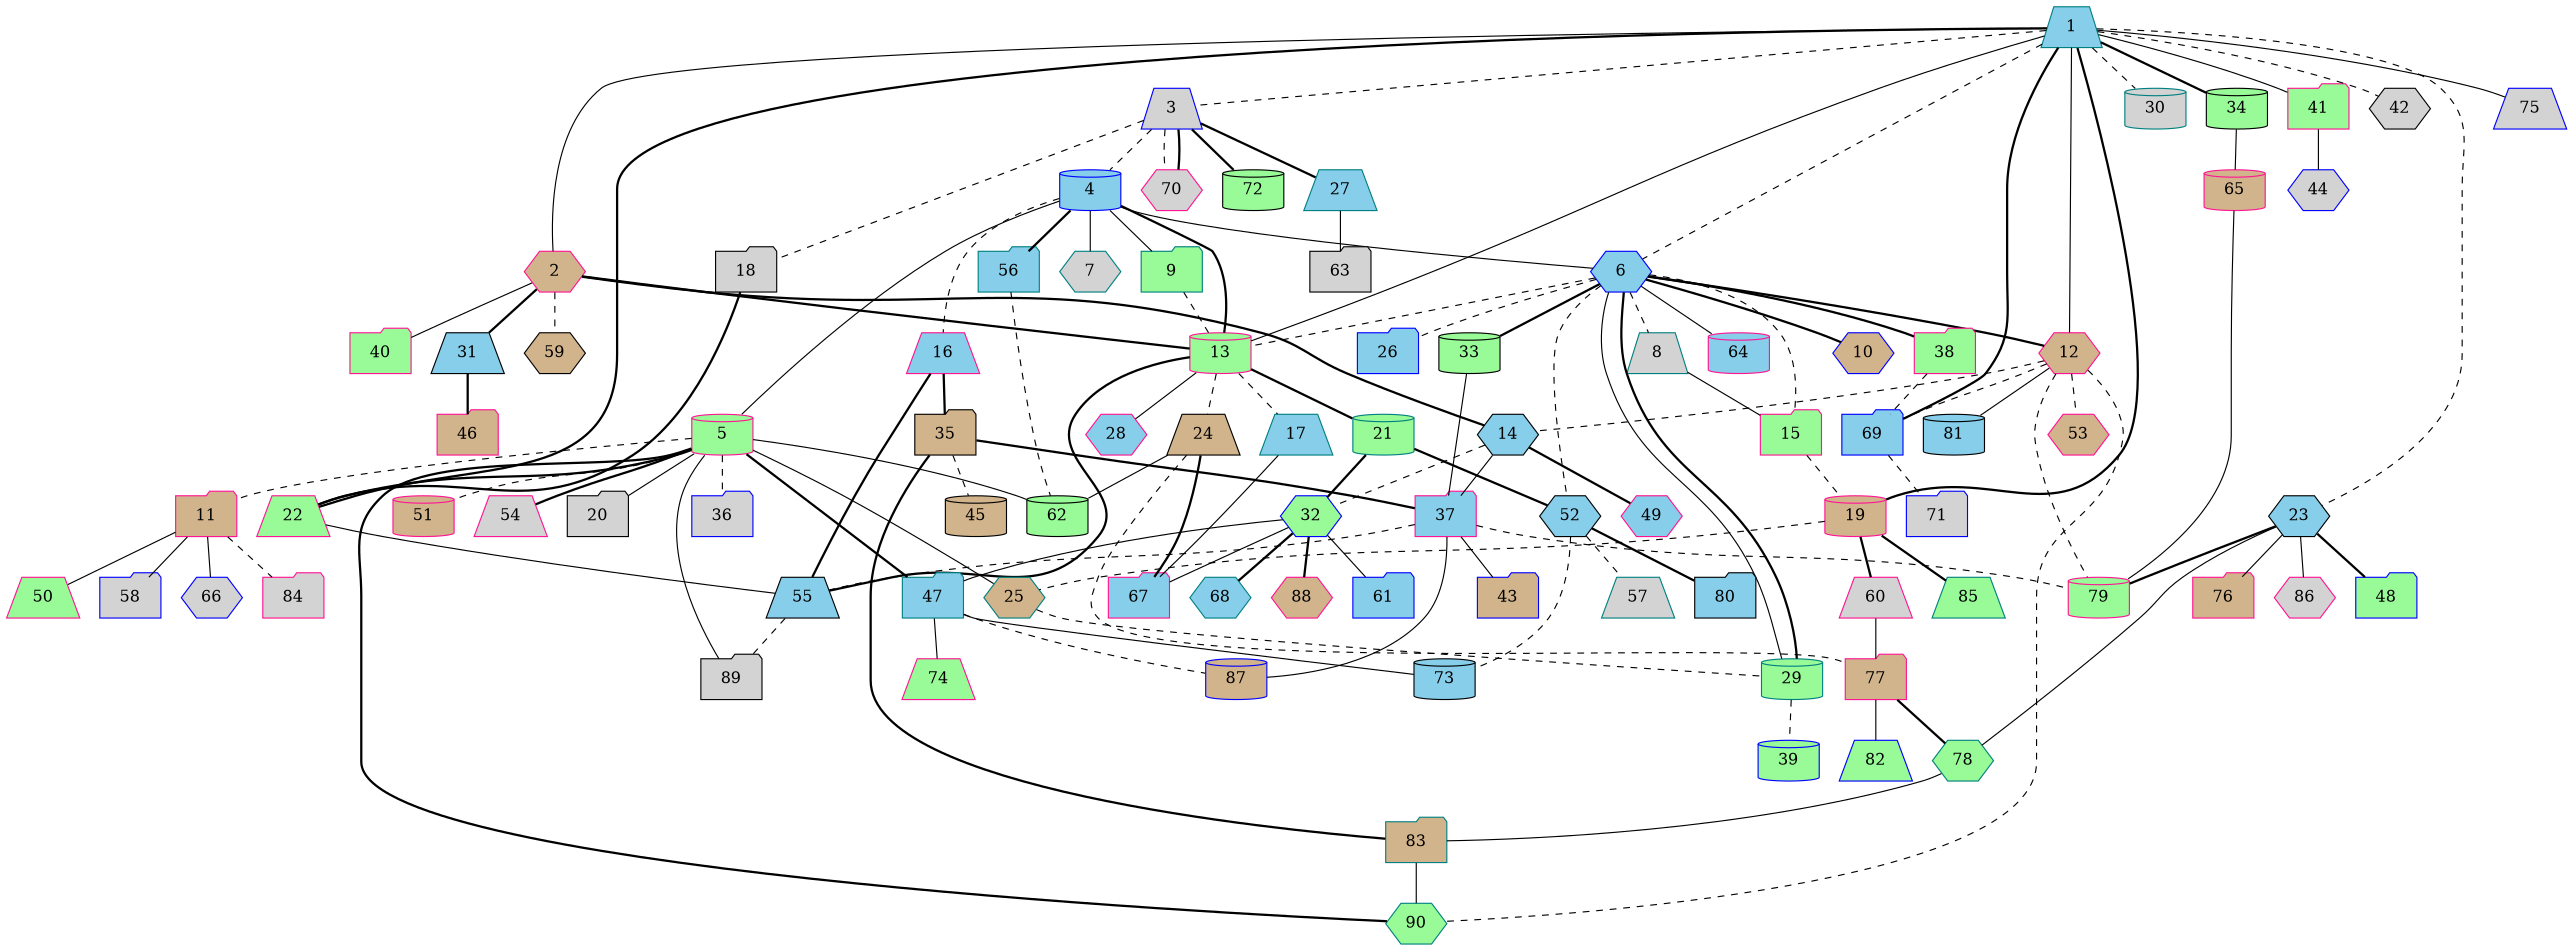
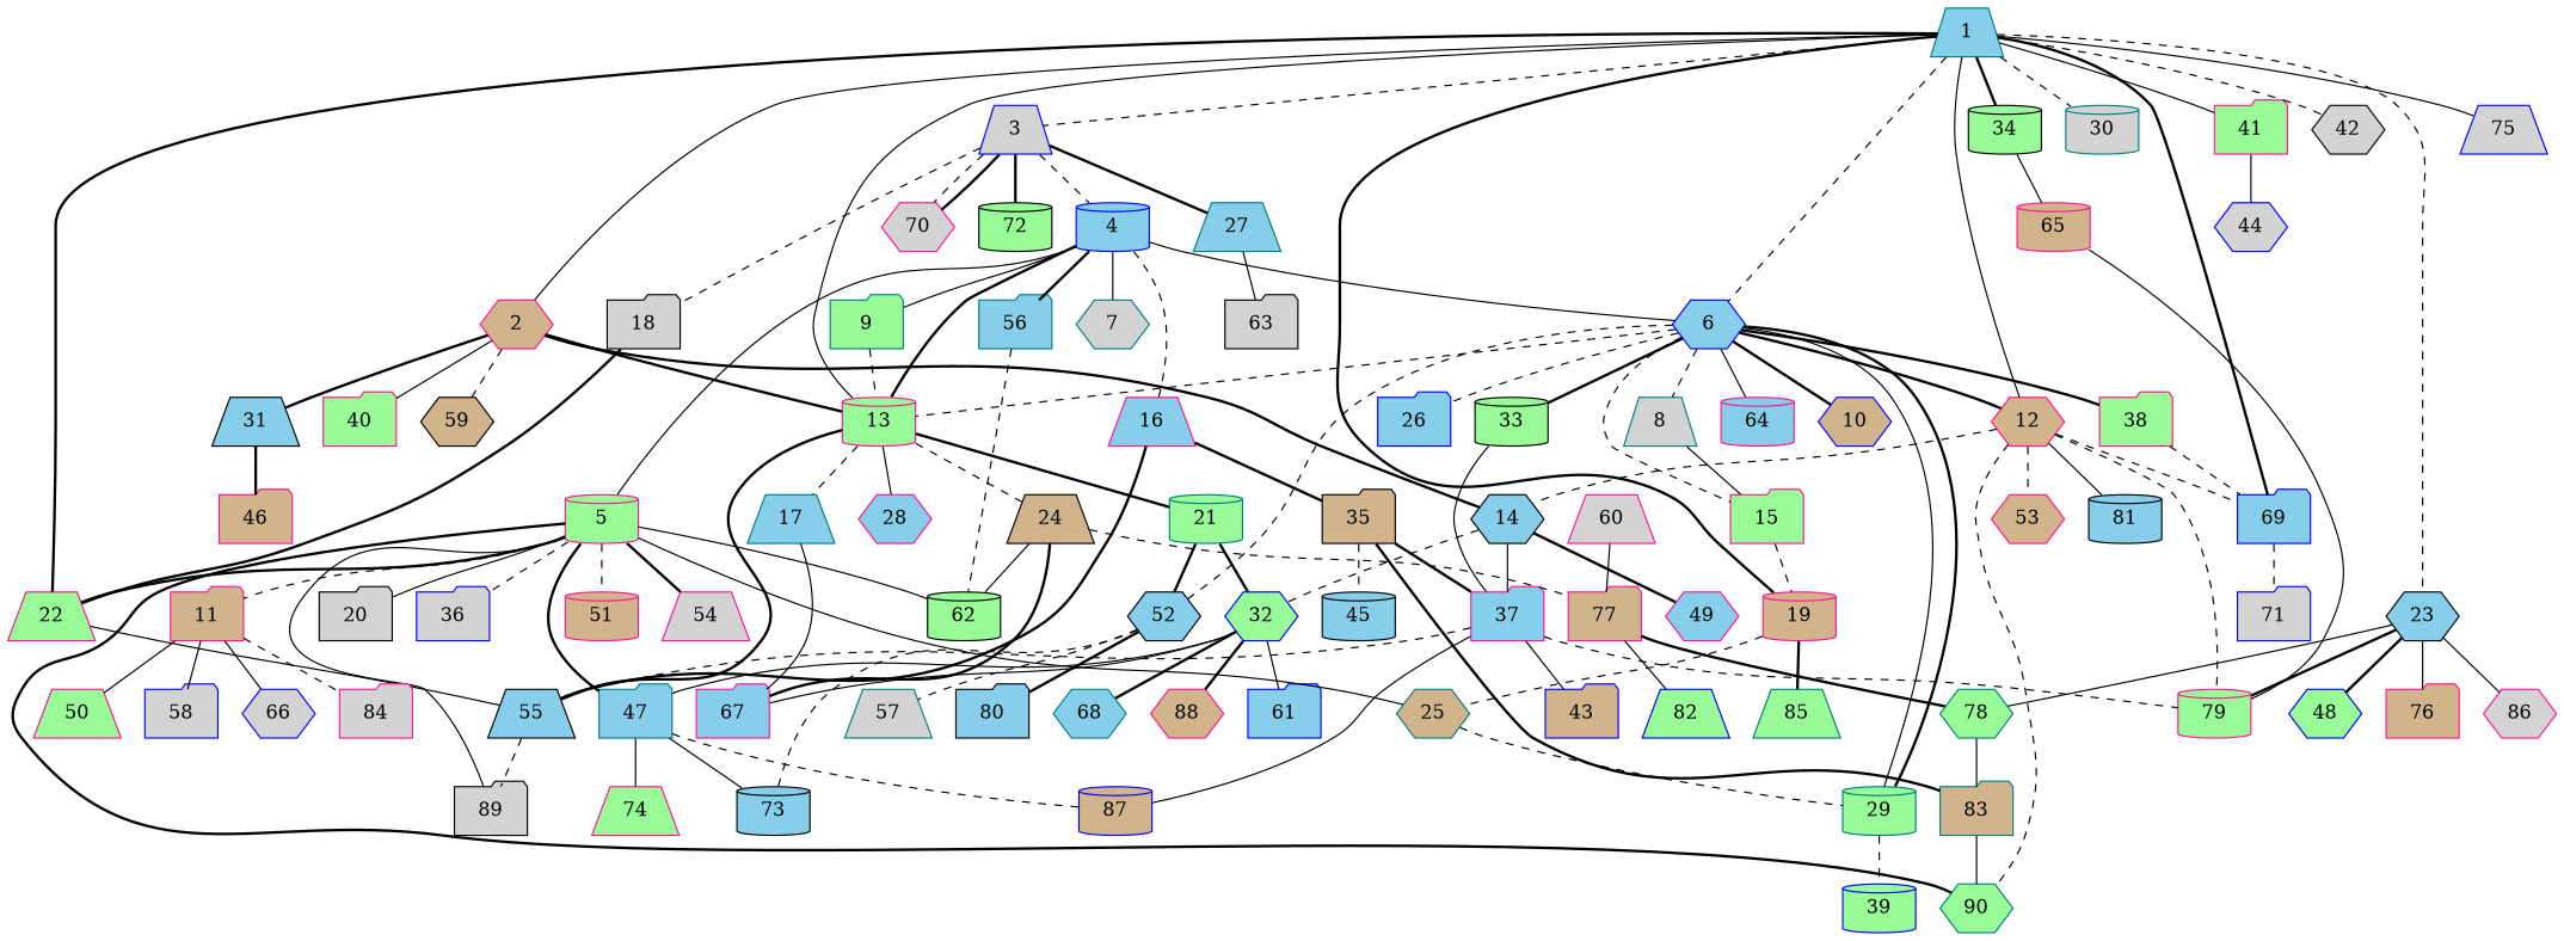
  graph {
    node [color=deeppink fillcolor=skyblue shape=folder style=filled]
    edge [style=solid]
    1 [color=teal shape=trapezium]
    2 [fillcolor=tan shape=hexagon]
    3 [color=blue fillcolor=lightgrey shape=trapezium]
    6 [color=blue shape=hexagon]
    12 [fillcolor=tan shape=hexagon]
    13 [fillcolor=palegreen shape=cylinder]
    19 [fillcolor=tan shape=cylinder]
    22 [fillcolor=palegreen shape=trapezium]
    23 [color=black shape=hexagon]
    30 [color=teal fillcolor=lightgrey shape=cylinder]
    34 [color=black fillcolor=palegreen shape=cylinder]
    41 [fillcolor=palegreen]
    42 [color=black fillcolor=lightgrey shape=hexagon]
    69 [color=blue]
    75 [color=blue fillcolor=lightgrey shape=trapezium]
    14 [color=black shape=hexagon]
    31 [color=black shape=trapezium]
    40 [fillcolor=palegreen]
    59 [color=black fillcolor=tan shape=hexagon]
    4 [color=blue shape=cylinder]
    18 [color=black fillcolor=lightgrey]
    27 [color=teal shape=trapezium]
    70 [fillcolor=lightgrey shape=hexagon]
    72 [color=black fillcolor=palegreen shape=cylinder]
    8 [color=teal fillcolor=lightgrey shape=trapezium]
    10 [color=blue fillcolor=tan shape=hexagon]
    15 [fillcolor=palegreen]
    26 [color=blue]
    29 [color=teal fillcolor=palegreen shape=cylinder]
    33 [color=black fillcolor=palegreen shape=cylinder]
    38 [fillcolor=palegreen]
    52 [color=black shape=hexagon]
    64 [shape=cylinder]
    90 [color=teal fillcolor=palegreen shape=hexagon]
    53 [fillcolor=tan shape=hexagon]
    79 [fillcolor=palegreen shape=cylinder]
    81 [color=black shape=cylinder]
    17 [color=teal shape=trapezium]
    21 [color=teal fillcolor=palegreen shape=cylinder]
    24 [color=black fillcolor=tan shape=trapezium]
    28 [shape=hexagon]
    55 [color=black shape=trapezium]
    25 [color=teal fillcolor=tan shape=hexagon]
    60 [fillcolor=lightgrey shape=trapezium]
    85 [color=teal fillcolor=palegreen shape=trapezium]
-   48 [color=blue fillcolor=palegreen]
+   48 [color=blue fillcolor=palegreen shape=hexagon]
    76 [fillcolor=tan]
    78 [color=teal fillcolor=palegreen shape=hexagon]
    86 [fillcolor=lightgrey shape=hexagon]
    65 [fillcolor=tan shape=cylinder]
    44 [color=blue fillcolor=lightgrey shape=hexagon]
    71 [color=blue fillcolor=lightgrey]
    32 [color=blue fillcolor=palegreen shape=hexagon]
    37
    49 [shape=hexagon]
    46 [fillcolor=tan]
    5 [fillcolor=palegreen shape=cylinder]
    7 [color=teal fillcolor=lightgrey shape=hexagon]
    9 [color=teal fillcolor=palegreen]
    16 [shape=trapezium]
    56 [color=teal]
    63 [color=black fillcolor=lightgrey]
    11 [fillcolor=tan]
    20 [color=black fillcolor=lightgrey]
    36 [color=blue fillcolor=lightgrey]
    47 [color=teal]
    51 [fillcolor=tan shape=cylinder]
    54 [fillcolor=lightgrey shape=trapezium]
    62 [color=black fillcolor=palegreen shape=cylinder]
    89 [color=black fillcolor=lightgrey]
    35 [color=black fillcolor=tan]
    50 [fillcolor=palegreen shape=trapezium]
    58 [color=blue fillcolor=lightgrey]
    66 [color=blue fillcolor=lightgrey shape=hexagon]
    84 [fillcolor=lightgrey]
-   45 [color=black fillcolor=tan shape=cylinder]
+   45 [color=black shape=cylinder]
    87 [color=blue fillcolor=tan shape=cylinder]
    73 [color=black shape=cylinder]
    74 [fillcolor=palegreen shape=trapezium]
    39 [color=blue fillcolor=palegreen shape=cylinder]
    57 [color=teal fillcolor=lightgrey shape=trapezium]
    80 [color=black]
    67
    77 [fillcolor=tan]
    61 [color=blue]
    68 [color=teal shape=hexagon]
    88 [fillcolor=tan shape=hexagon]
    43 [color=blue fillcolor=tan]
    83 [color=teal fillcolor=tan]
    82 [color=blue fillcolor=palegreen shape=trapezium]
    1 -- 2
    1 -- 3 [style=dashed]
    1 -- 6 [style=dashed]
    1 -- 12
    1 -- 13
    1 -- 19 [style=bold]
    1 -- 22 [style=bold]
    1 -- 23 [style=dashed]
    1 -- 30 [style=dashed]
    1 -- 34 [style=bold]
    1 -- 41
    1 -- 42 [style=dashed]
    1 -- 69 [style=bold]
    1 -- 75
    2 -- 13 [style=bold]
    2 -- 14 [style=bold]
    2 -- 31 [style=bold]
    2 -- 40
    2 -- 59 [style=dashed]
    3 -- 4 [style=dashed]
    3 -- 18 [style=dashed]
    3 -- 27 [style=bold]
    3 -- 70 [style=dashed]
    3 -- 70 [style=bold]
    3 -- 72 [style=bold]
    6 -- 12 [style=bold]
    6 -- 13 [style=dashed]
    6 -- 8 [style=dashed]
    6 -- 10 [style=bold]
    6 -- 15 [style=dashed]
    6 -- 26 [style=dashed]
    6 -- 29
    6 -- 29 [style=bold]
    6 -- 33 [style=bold]
    6 -- 38 [style=bold]
    6 -- 52 [style=dashed]
    6 -- 64
    12 -- 69 [style=dashed]
    12 -- 14 [style=dashed]
    12 -- 90 [style=dashed]
    12 -- 53 [style=dashed]
    12 -- 79 [style=dashed]
    12 -- 81
    13 -- 17 [style=dashed]
    13 -- 21 [style=bold]
    13 -- 24 [style=dashed]
    13 -- 28
    13 -- 55 [style=bold]
    19 -- 25 [style=dashed]
-   19 -- 60 [style=bold]
    19 -- 85 [style=bold]
    22 -- 55
    23 -- 79 [style=bold]
    23 -- 48 [style=bold]
    23 -- 76
    23 -- 78
    23 -- 86
    34 -- 65
    41 -- 44
    69 -- 71 [style=dashed]
    14 -- 32 [style=dashed]
    14 -- 37
    14 -- 49 [style=bold]
    31 -- 46 [style=bold]
    4 -- 6
    4 -- 13 [style=bold]
    4 -- 5
    4 -- 7
    4 -- 9
    4 -- 16 [style=dashed]
    4 -- 56 [style=bold]
    18 -- 22 [style=bold]
    27 -- 63
    8 -- 15
    15 -- 19 [style=dashed]
    29 -- 39 [style=dashed]
    33 -- 37
    38 -- 69 [style=dashed]
    52 -- 73 [style=dashed]
    52 -- 57 [style=dashed]
    52 -- 80 [style=bold]
    17 -- 67
    21 -- 52 [style=bold]
    21 -- 32 [style=bold]
    24 -- 62
    24 -- 67 [style=bold]
    24 -- 77 [style=dashed]
    55 -- 89 [style=dashed]
    25 -- 29 [style=dashed]
    60 -- 77
    78 -- 83
    65 -- 79
    32 -- 47
    32 -- 67
    32 -- 61
    32 -- 68 [style=bold]
    32 -- 88 [style=bold]
    37 -- 79 [style=dashed]
    37 -- 55 [style=dashed]
    37 -- 87
    37 -- 43
    5 -- 22 [style=bold]
    5 -- 90 [style=bold]
    5 -- 25
    5 -- 11 [style=dashed]
    5 -- 20
    5 -- 36 [style=dashed]
    5 -- 47 [style=bold]
    5 -- 51 [style=dashed]
    5 -- 54 [style=bold]
    5 -- 62
    5 -- 89
    9 -- 13 [style=dashed]
    16 -- 55 [style=bold]
    16 -- 35 [style=bold]
    56 -- 62 [style=dashed]
    11 -- 50
    11 -- 58
    11 -- 66
    11 -- 84 [style=dashed]
    47 -- 87 [style=dashed]
    47 -- 73
    47 -- 74
    35 -- 37 [style=bold]
    35 -- 45 [style=dashed]
    35 -- 83 [style=bold]
    77 -- 78 [style=bold]
    77 -- 82
    83 -- 90
  }
